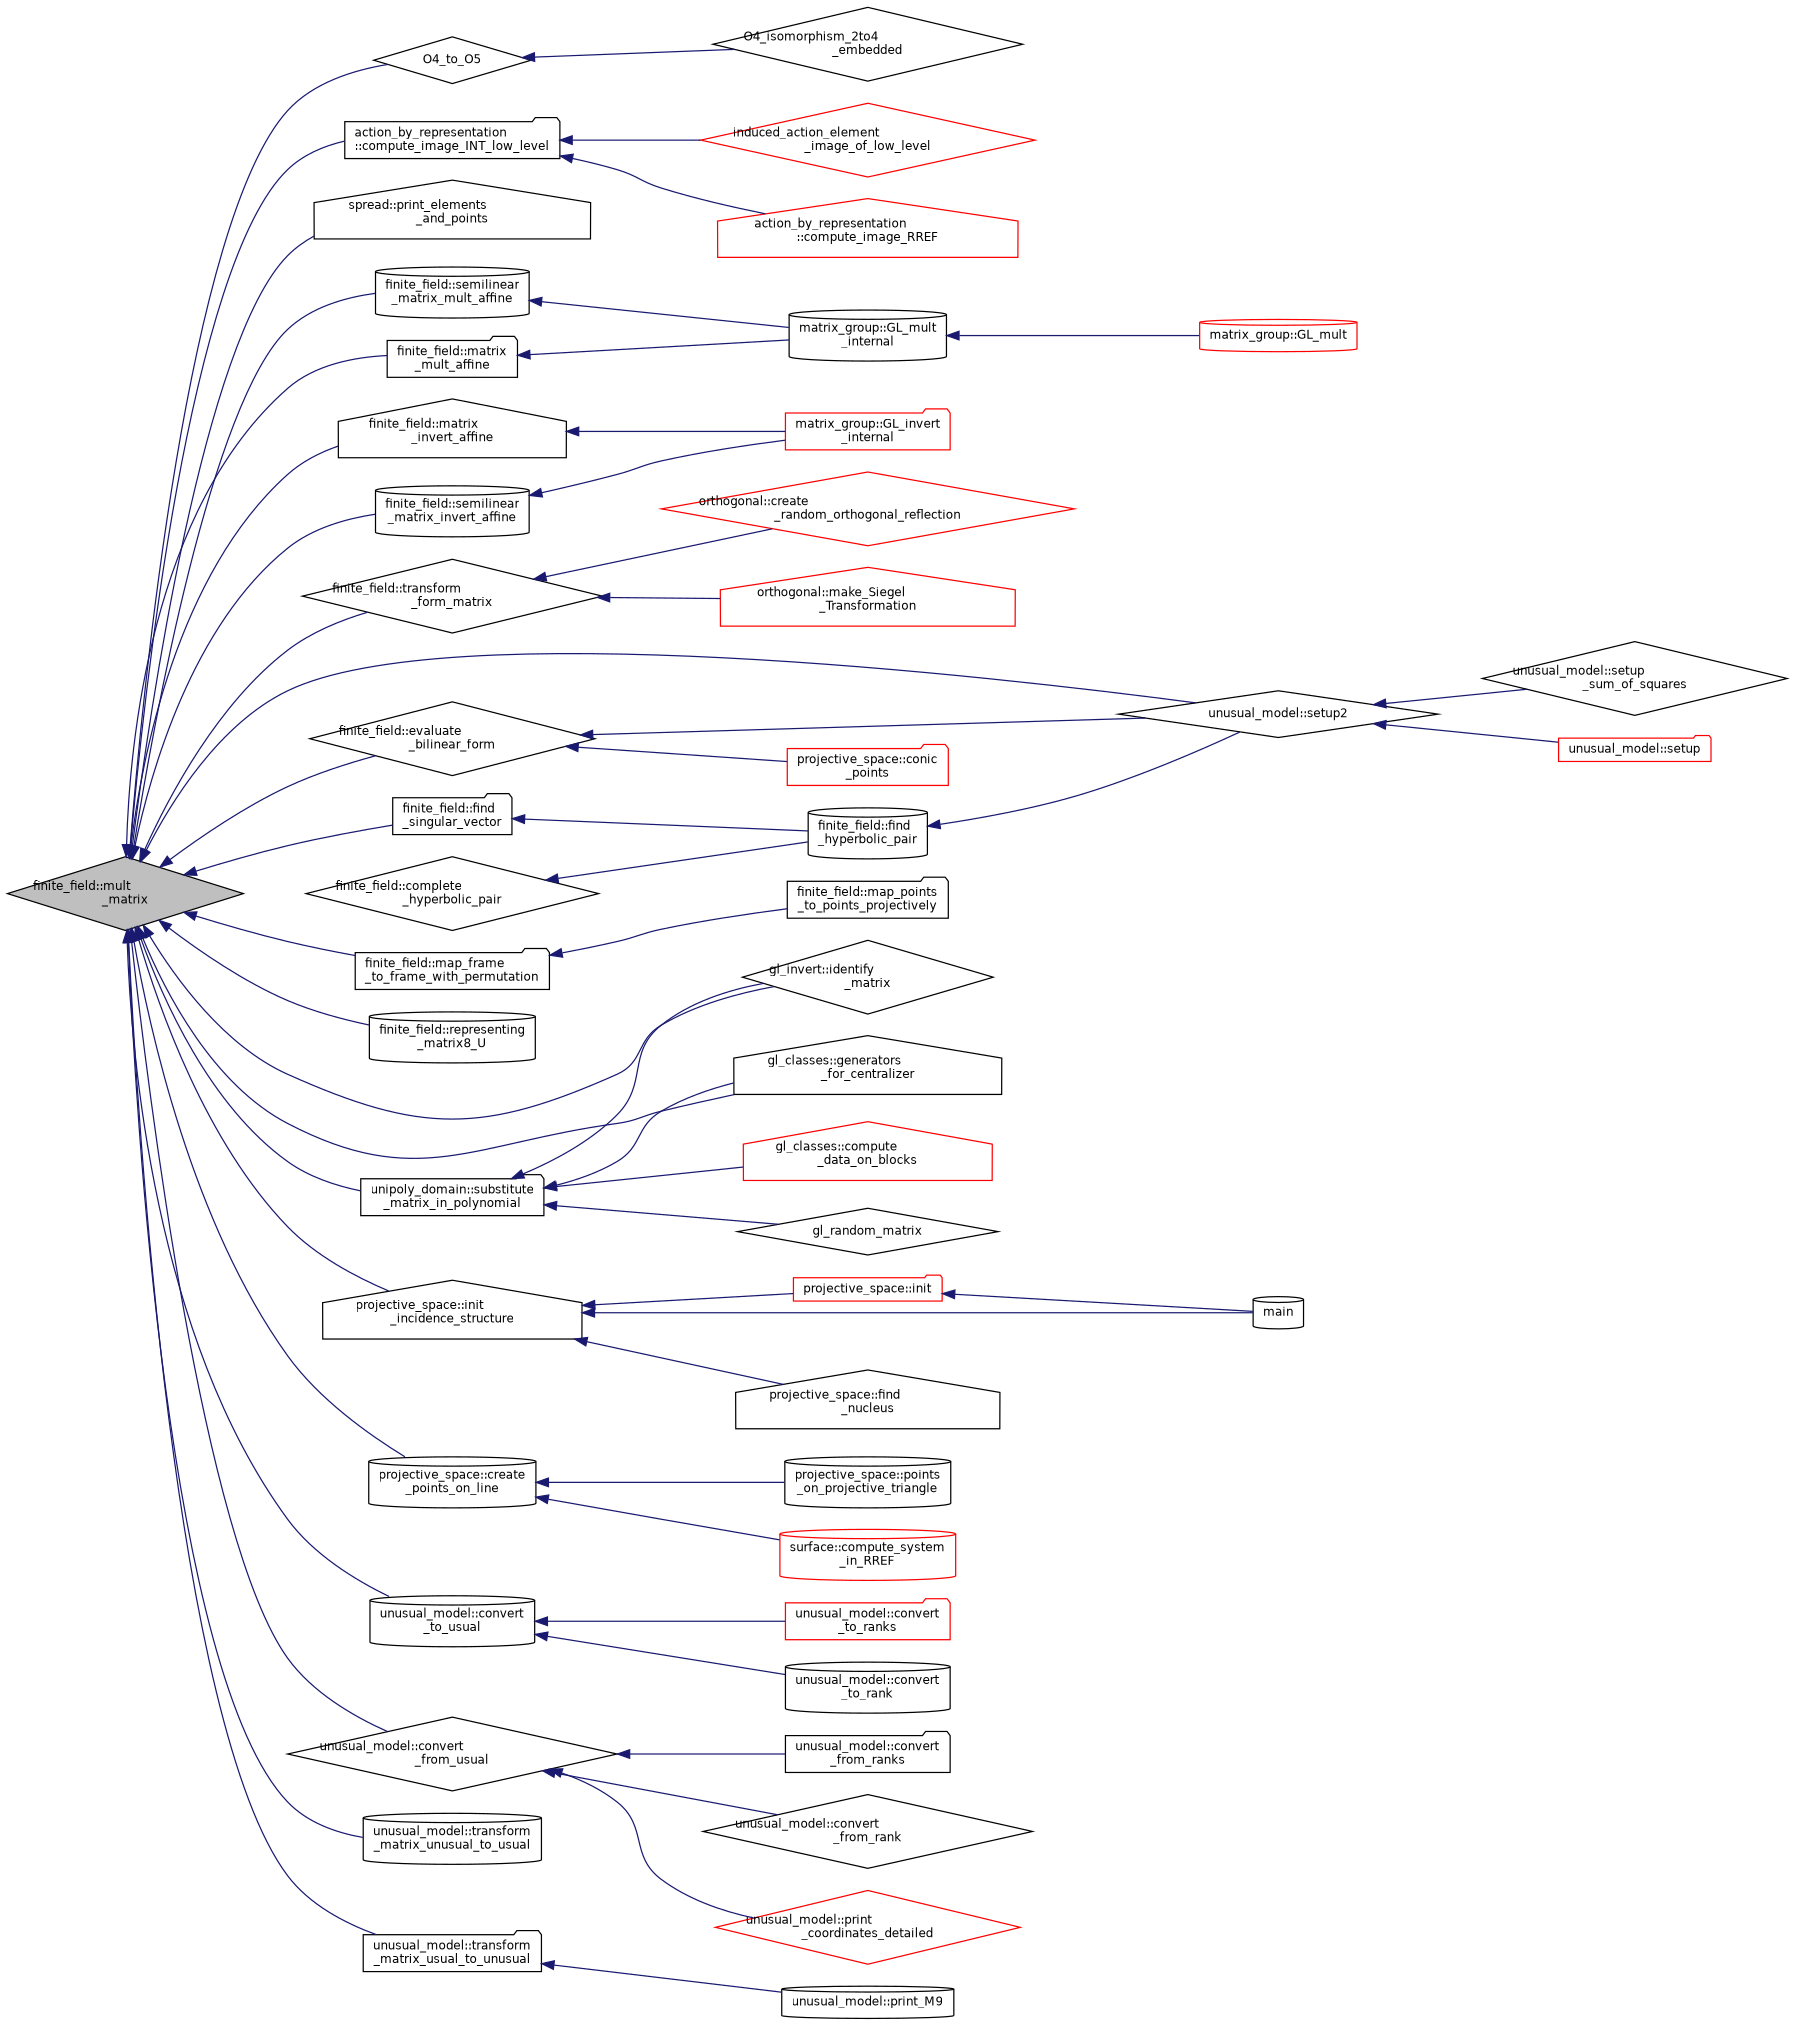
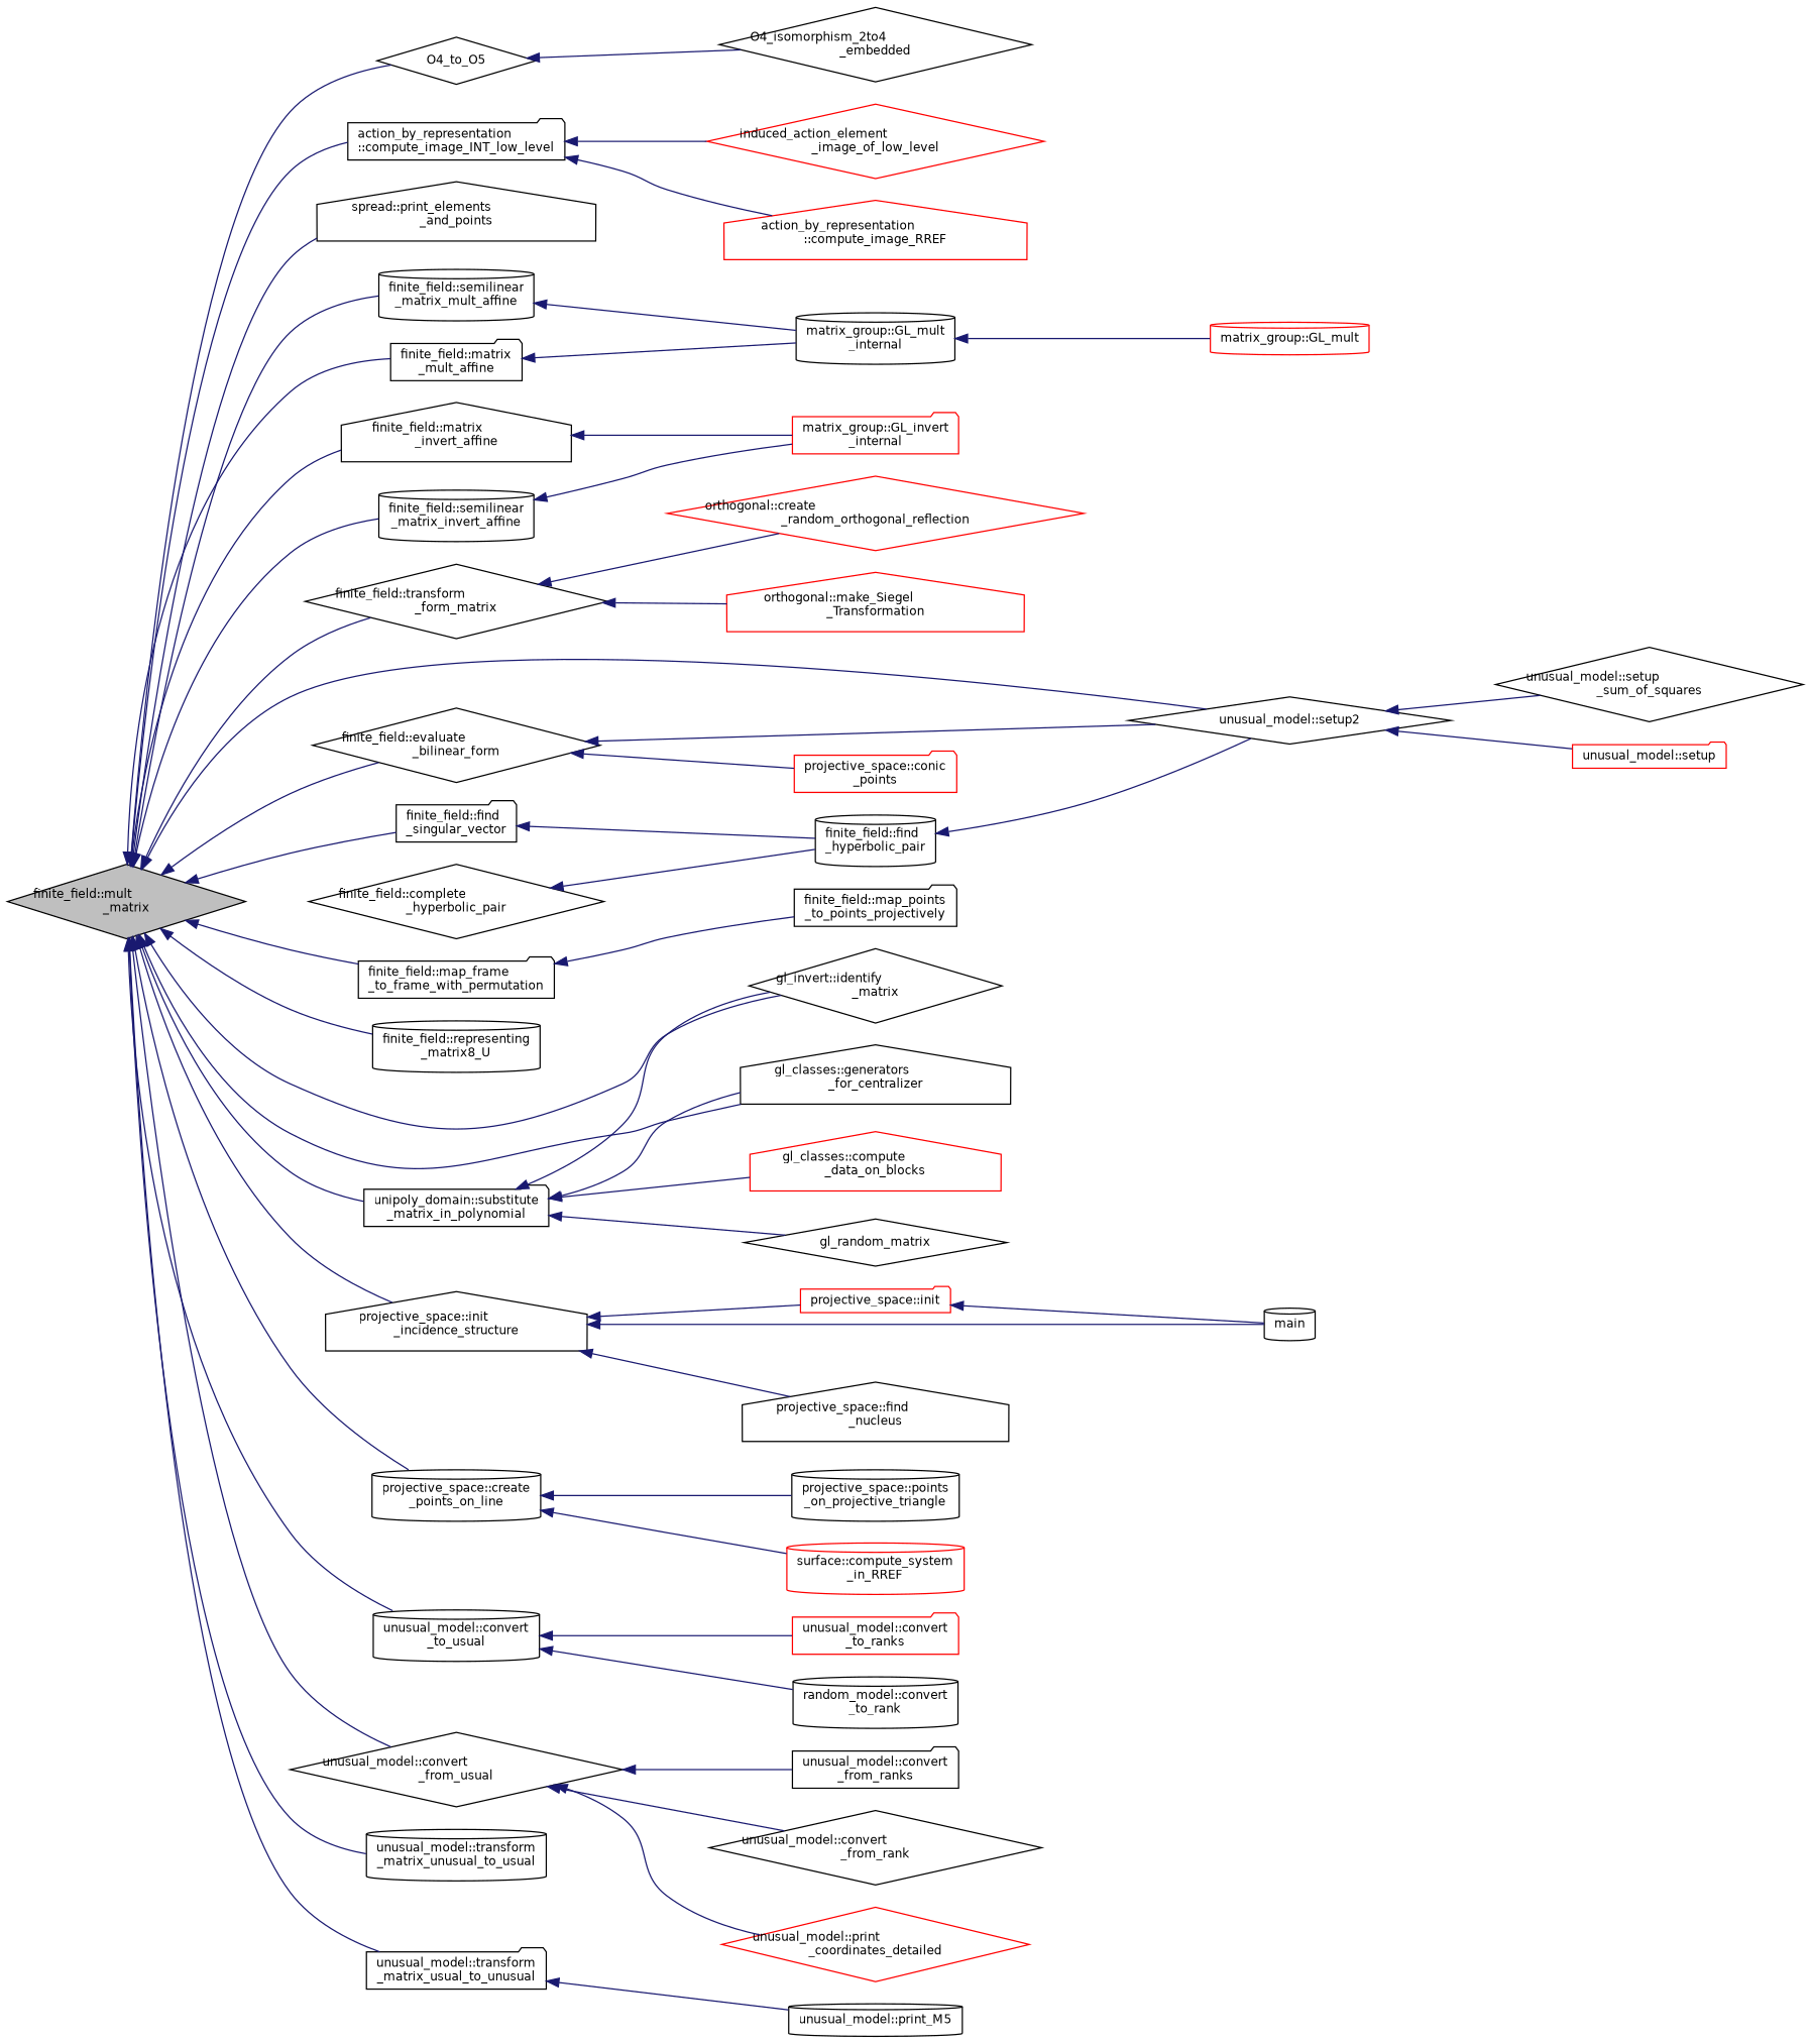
  digraph {
    rankdir=LR
    node [color=black fillcolor=white fontname=Helvetica fontsize=10 shape=diamond style=filled]
    edge [color=midnightblue dir=back fontname=Helvetica fontsize=10 labelfontname=Helvetica labelfontsize=10 style=solid]
    n1 [fillcolor=grey75 fontcolor=black height=0.2 label="finite_field::mult\l_matrix" width=0.4]
    n2 [height=0.2 label="finite_field::matrix\l_mult_affine" shape=folder width=0.4]
    n3 [height=0.2 label="finite_field::semilinear\l_matrix_mult_affine" shape=cylinder width=0.4]
    n4 [height=0.2 label="finite_field::semilinear\l_matrix_invert_affine" shape=cylinder width=0.4]
    n5 [height=0.2 label="finite_field::matrix\l_invert_affine" shape=house width=0.4]
    n6 [height=0.2 label="finite_field::transform\l_form_matrix" width=0.4]
    n7 [height=0.2 label="finite_field::evaluate\l_bilinear_form" width=0.4]
    n8 [height=0.2 label="unusual_model::setup2" width=0.4]
    n9 [height=0.2 label="finite_field::find\l_singular_vector" shape=folder width=0.4]
    n10 [height=0.2 label="finite_field::map_frame\l_to_frame_with_permutation" shape=folder width=0.4]
    n11 [height=0.2 label="finite_field::representing\l_matrix8_U" shape=cylinder width=0.4]
    n12 [height=0.2 label="gl_invert::identify\l_matrix" width=0.4]
    n13 [height=0.2 label="gl_classes::generators\l_for_centralizer" shape=house width=0.4]
    n14 [height=0.2 label="unipoly_domain::substitute\l_matrix_in_polynomial" shape=folder width=0.4]
    n15 [height=0.2 label="projective_space::init\l_incidence_structure" shape=house width=0.4]
    n16 [height=0.2 label="projective_space::create\l_points_on_line" shape=cylinder width=0.4]
    n17 [height=0.2 label="unusual_model::convert\l_to_usual" shape=cylinder width=0.4]
    n18 [height=0.2 label="unusual_model::convert\l_from_usual" width=0.4]
    n19 [height=0.2 label="unusual_model::transform\l_matrix_unusual_to_usual" shape=cylinder width=0.4]
    n20 [height=0.2 label="unusual_model::transform\l_matrix_usual_to_unusual" shape=folder width=0.4]
    n21 [height=0.2 label=O4_to_O5 width=0.4]
    n22 [height=0.2 label="action_by_representation\l::compute_image_INT_low_level" shape=folder width=0.4]
    n23 [height=0.2 label="spread::print_elements\l_and_points" shape=house width=0.4]
    n24 [height=0.2 label="matrix_group::GL_mult\l_internal" shape=cylinder width=0.4]
    n25 [color=red height=0.2 label="matrix_group::GL_invert\l_internal" shape=folder width=0.4]
    n26 [color=red height=0.2 label="orthogonal::create\l_random_orthogonal_reflection" width=0.4]
    n27 [color=red height=0.2 label="orthogonal::make_Siegel\l_Transformation" shape=house width=0.4]
    n28 [color=red height=0.2 label="projective_space::conic\l_points" shape=folder width=0.4]
    n29 [height=0.2 label="unusual_model::setup\l_sum_of_squares" width=0.4]
    n30 [color=red height=0.2 label="unusual_model::setup" shape=folder width=0.4]
    n31 [height=0.2 label="finite_field::find\l_hyperbolic_pair" shape=cylinder width=0.4]
    n32 [height=0.2 label="finite_field::complete\l_hyperbolic_pair" width=0.4]
    n33 [height=0.2 label="finite_field::map_points\l_to_points_projectively" shape=folder width=0.4]
    n34 [color=red height=0.2 label="gl_classes::compute\l_data_on_blocks" shape=house width=0.4]
    n35 [height=0.2 label=gl_random_matrix width=0.4]
    n36 [height=0.2 label=main shape=cylinder width=0.4]
    n37 [color=red height=0.2 label="projective_space::init" shape=folder width=0.4]
    n38 [height=0.2 label="projective_space::find\l_nucleus" shape=house width=0.4]
    n39 [height=0.2 label="projective_space::points\l_on_projective_triangle" shape=cylinder width=0.4]
    n40 [color=red height=0.2 label="surface::compute_system\l_in_RREF" shape=cylinder width=0.4]
    n41 [color=red height=0.2 label="unusual_model::convert\l_to_ranks" shape=folder width=0.4]
-   n42 [height=0.2 label="unusual_model::convert\l_to_rank" shape=cylinder width=0.4]
+   n42 [height=0.2 label="random_model::convert\l_to_rank" shape=cylinder width=0.4]
    n43 [height=0.2 label="unusual_model::convert\l_from_ranks" shape=folder width=0.4]
    n44 [height=0.2 label="unusual_model::convert\l_from_rank" width=0.4]
    n45 [color=red height=0.2 label="unusual_model::print\l_coordinates_detailed" width=0.4]
-   n46 [height=0.2 label="unusual_model::print_M9" shape=cylinder width=0.4]
+   n46 [height=0.2 label="unusual_model::print_M5" shape=cylinder width=0.4]
    n47 [height=0.2 label="O4_isomorphism_2to4\l_embedded" width=0.4]
    n48 [color=red height=0.2 label="induced_action_element\l_image_of_low_level" width=0.4]
    n49 [color=red height=0.2 label="action_by_representation\l::compute_image_RREF" shape=house width=0.4]
    n50 [color=red height=0.2 label="matrix_group::GL_mult" shape=cylinder width=0.4]
    n1 -> n2
    n1 -> n3
    n1 -> n4
    n1 -> n5
    n1 -> n6
    n1 -> n7
    n1 -> n8
    n1 -> n9
    n1 -> n10
    n1 -> n11
    n1 -> n12
    n1 -> n13
    n1 -> n14
    n1 -> n15
    n1 -> n16
    n1 -> n17
    n1 -> n18
    n1 -> n19
    n1 -> n20
    n1 -> n21
    n1 -> n22
    n1 -> n23
    n2 -> n24
    n3 -> n24
    n4 -> n25
    n5 -> n25
    n6 -> n26
    n6 -> n27
    n7 -> n8
    n7 -> n28
    n8 -> n29
    n8 -> n30
    n9 -> n31
    n10 -> n33
    n14 -> n12
    n14 -> n13
    n14 -> n34
    n14 -> n35
    n15 -> n36
    n15 -> n37
    n15 -> n38
    n16 -> n39
    n16 -> n40
    n17 -> n41
    n17 -> n42
    n18 -> n43
    n18 -> n44
    n18 -> n45
    n20 -> n46
    n21 -> n47
    n22 -> n48
    n22 -> n49
    n24 -> n50
    n31 -> n8
    n32 -> n31
    n37 -> n36
  }
